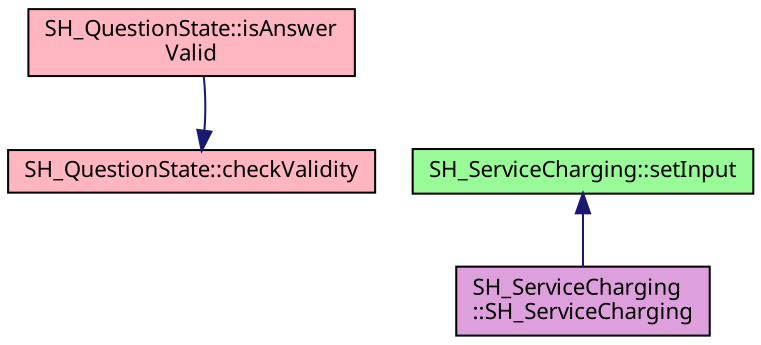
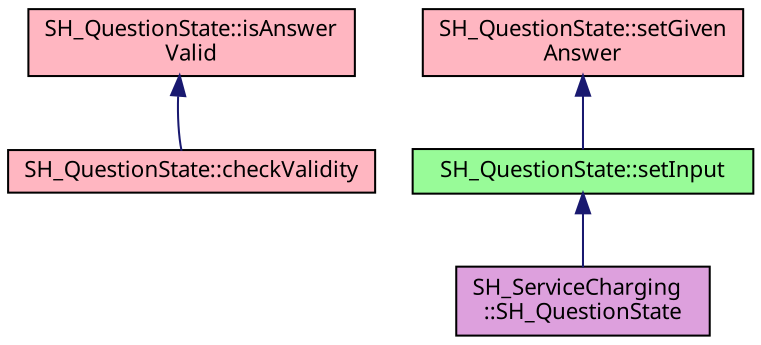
  digraph {
    rankdir=TB
    node [color=black fillcolor=lightpink fontname=Verdana fontsize=11 shape=record style=filled]
    edge [color=midnightblue dir=back fontname=Verdana fontsize=11 labelfontname=Verdana labelfontsize=11 style=solid]
    n1 [fontcolor=black height=0.2 label="SH_QuestionState::isAnswer\lValid" width=0.4]
    n2 [height=0.2 label="SH_QuestionState::checkValidity" width=0.4]
-   n4 [fillcolor=palegreen height=0.2 label="SH_ServiceCharging::setInput" width=0.4]
-   n5 [fillcolor=plum height=0.2 label="SH_ServiceCharging\l::SH_ServiceCharging" width=0.4]
-   n2 -> n1
+   n3 [height=0.2 label="SH_QuestionState::setGiven\lAnswer" width=0.4]
+   n4 [fillcolor=palegreen height=0.2 label="SH_QuestionState::setInput" width=0.4]
+   n5 [fillcolor=plum height=0.2 label="SH_ServiceCharging\l::SH_QuestionState" width=0.4]
+   n1 -> n2
+   n3 -> n4
    n4 -> n5
  }
